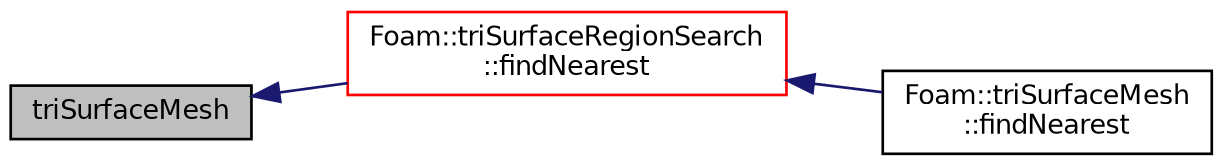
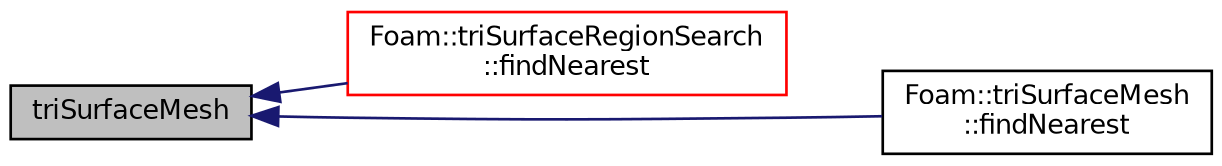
  digraph {
    fontname="DejaVu Sans"
    rankdir=LR
    node [color=black fontname="DejaVu Sans" fontsize=10 shape=record]
    edge [color=midnightblue dir=back fontname="DejaVu Sans" fontsize=10 labelfontname=Helvetica labelfontsize=10 style=solid]
    n1 [fillcolor=grey75 fontcolor=black height=0.2 label=triSurfaceMesh style=filled width=0.4]
    n2 [color=red height=0.2 label="Foam::triSurfaceRegionSearch\l::findNearest" width=0.4]
    n3 [height=0.2 label="Foam::triSurfaceMesh\l::findNearest" width=0.4]
    n1 -> n2
-   n2 -> n3
+   n1 -> n3
  }
